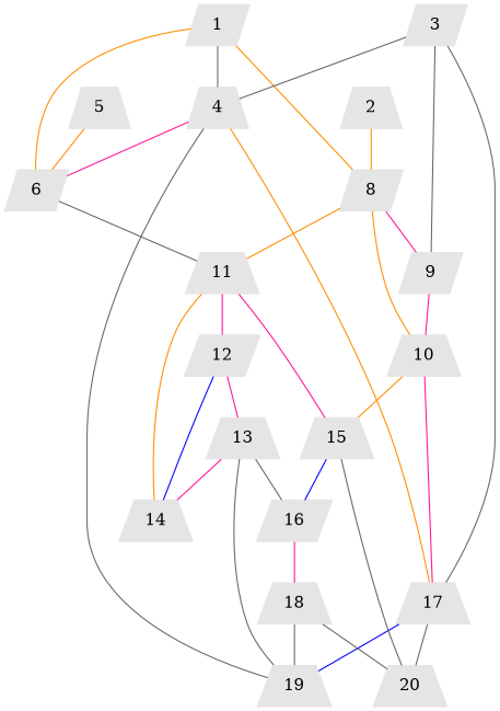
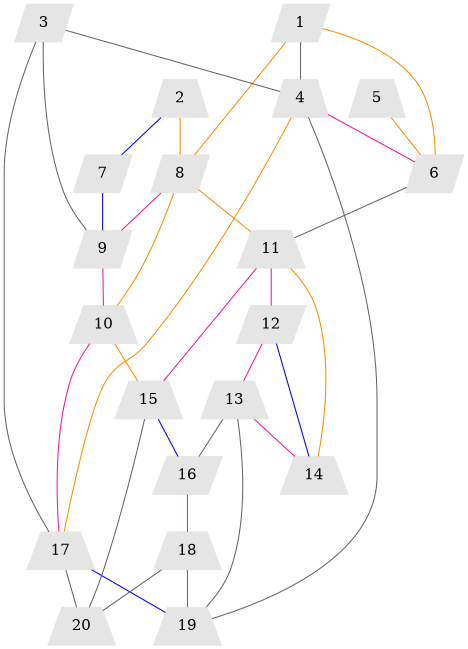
  graph {
    node [color=gray90 shape=trapezium style=filled]
    edge [color=gray40 weight=1.0]
    4
    1 [shape=parallelogram]
    6 [shape=parallelogram]
    8 [shape=parallelogram]
    17
    19
    11
    9 [shape=parallelogram]
    10
    2
+   7 [shape=parallelogram]
    3 [shape=parallelogram]
    20
    5
    14
    12 [shape=parallelogram]
    13
    15
    16 [shape=parallelogram]
    18
    4 -- 6 [color=deeppink]
    4 -- 17 [color=darkorange]
    4 -- 19
    1 -- 4
    1 -- 6 [color=darkorange]
    1 -- 8 [color=darkorange]
    6 -- 11
    8 -- 11 [color=darkorange]
    8 -- 9 [color=deeppink]
    8 -- 10 [color=darkorange]
    17 -- 19 [color=blue]
    17 -- 20 [weight=2.0]
    11 -- 14 [color=darkorange]
    11 -- 12 [color=deeppink]
    11 -- 15 [color=deeppink]
    9 -- 10 [color=deeppink]
    10 -- 17 [color=deeppink]
    10 -- 15 [color=darkorange]
    2 -- 8 [color=darkorange weight=2.0]
+   2 -- 7 [color=blue]
+   7 -- 9 [color=blue weight=3.0]
    3 -- 4
    3 -- 17
    3 -- 9
    5 -- 6 [color=darkorange]
    12 -- 14 [color=blue]
    12 -- 13 [color=deeppink]
    13 -- 19
    13 -- 14 [color=deeppink weight=2.0]
    13 -- 16
    15 -- 20
    15 -- 16 [color=blue weight=2.0]
    16 -- 18 [color=deeppink weight=2.0]
    18 -- 19 [weight=2.0]
    18 -- 20
  }
